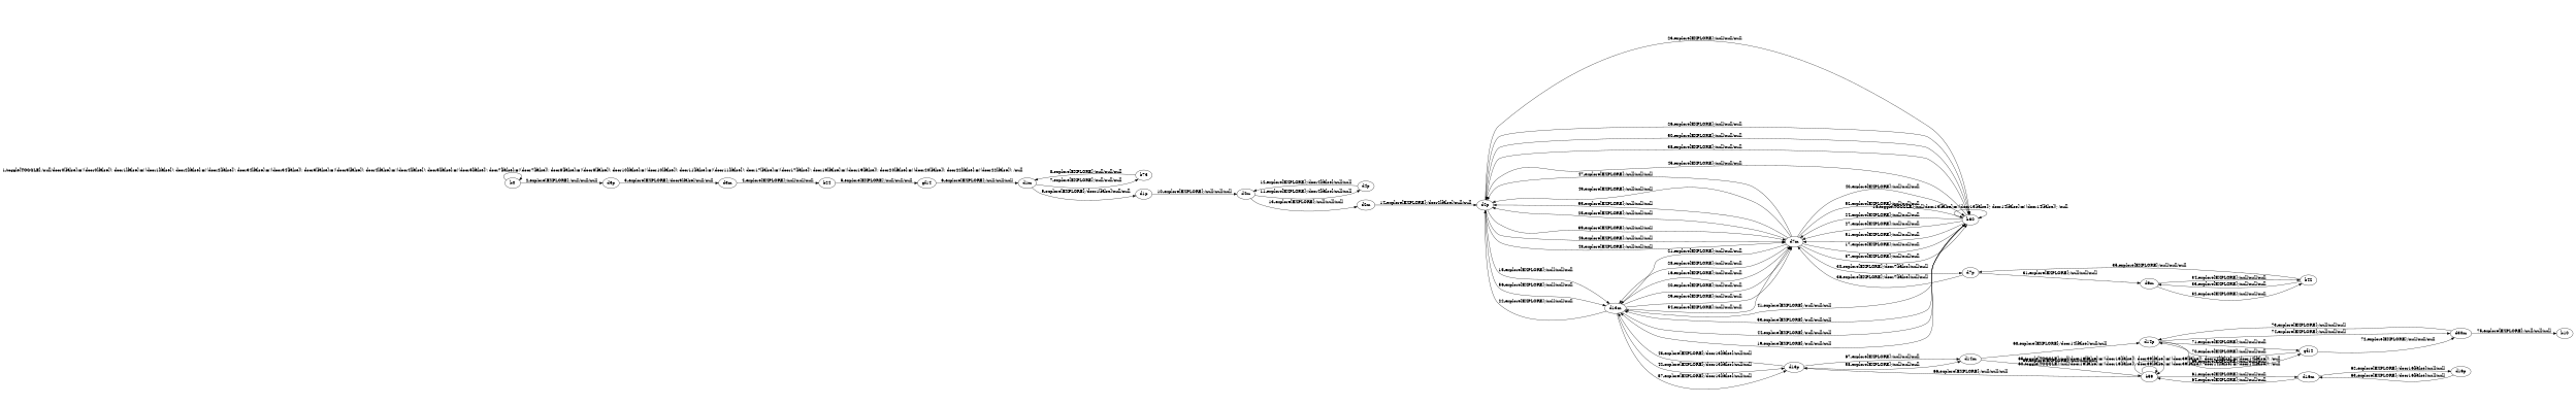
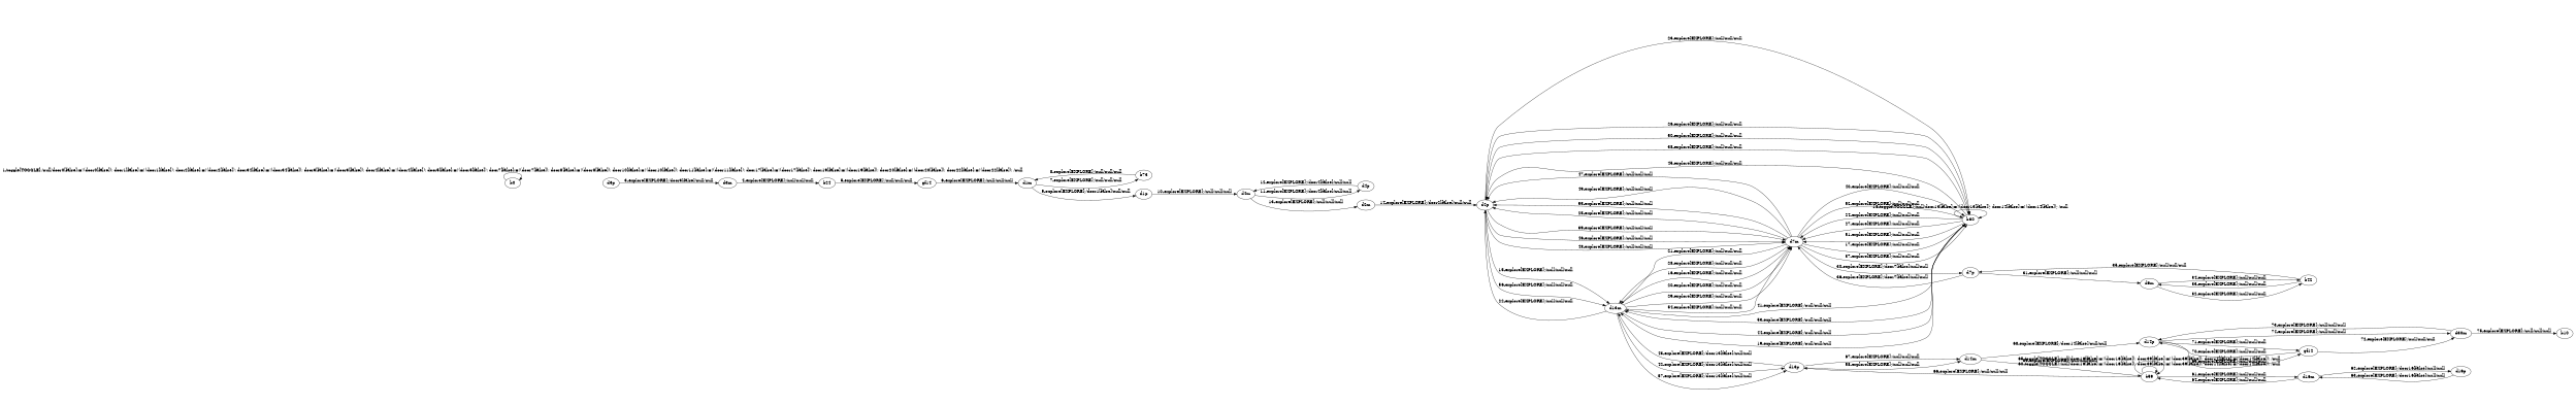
  digraph {
    rankdir=LR
    b0
    d3p
    d3m
    n4 [label=b24]
    gf14
    d1m
    b73
    d1p
    d4m
    d4p
    d2m
    d2p
    d13m
    d7m
    b30
    d13p
    d7p
    d14m
    d9m
    b42
    b59
    d14p
    d16m
    n24 [label=gf12]
    d30m
    d16p
    b10
    b0 -> b0 [label="1-toggle[TOGGLE];/null/door0[false]:=!(door0[false]); door1[false]:=!(door1[false]); door2[false]:=!(door2[false]); door34[false]:=!(door34[false]); door3[false]:=!(door3[false]); door4[false]:=!(door4[false]); door5[false]:=!(door5[false]); door7[false]:=!(door7[false]); door8[false]:=!(door8[false]); door10[false]:=!(door10[false]); door11[false]:=!(door11[false]); door17[false]:=!(door17[false]); door19[false]:=!(door19[false]); door20[false]:=!(door20[false]); door22[false]:=!(door22[false]); /null"]
-   b0 -> d3p [label="2-explore[EXPLORE];/null/null/null"]
    d3p -> d3m [label="3-explore[EXPLORE];/door3[false]/null/null"]
    d3m -> n4 [label="4-explore[EXPLORE];/null/null/null"]
    n4 -> gf14 [label="5-explore[EXPLORE];/null/null/null"]
    gf14 -> d1m [label="6-explore[EXPLORE];/null/null/null"]
    d1m -> b73 [label="7-explore[EXPLORE];/null/null/null"]
    d1m -> d1p [label="9-explore[EXPLORE];/door1[false]/null/null"]
    b73 -> d1m [label="8-explore[EXPLORE];/null/null/null"]
    d1p -> d4m [label="10-explore[EXPLORE];/null/null/null"]
    d4m -> d4p [label="11-explore[EXPLORE];/door4[false]/null/null"]
    d4m -> d2m [label="13-explore[EXPLORE];/null/null/null"]
    d4p -> d4m [label="12-explore[EXPLORE];/door4[false]/null/null"]
    d2m -> d2p [label="14-explore[EXPLORE];/door2[false]/null/null"]
    d2p -> d13m [label="15-explore[EXPLORE];/null/null/null"]
    d2p -> d13m [label="56-explore[EXPLORE];/null/null/null"]
    d2p -> d7m [label="39-explore[EXPLORE];/null/null/null"]
    d2p -> d7m [label="46-explore[EXPLORE];/null/null/null"]
    d2p -> d7m [label="48-explore[EXPLORE];/null/null/null"]
    d2p -> b30 [label="23-explore[EXPLORE];/null/null/null"]
    d2p -> b30 [label="26-explore[EXPLORE];/null/null/null"]
    d2p -> b30 [label="50-explore[EXPLORE];/null/null/null"]
    d13m -> d2p [label="22-explore[EXPLORE];/null/null/null"]
    d13m -> d7m [label="16-explore[EXPLORE];/null/null/null"]
    d13m -> d7m [label="20-explore[EXPLORE];/null/null/null"]
    d13m -> d7m [label="29-explore[EXPLORE];/null/null/null"]
    d13m -> d7m [label="54-explore[EXPLORE];/null/null/null"]
    d13m -> b30 [label="44-explore[EXPLORE];/null/null/null"]
    d13m -> d13p [label="42-explore[EXPLORE];/door13[false]/null/null"]
    d13m -> d13p [label="57-explore[EXPLORE];/door13[false]/null/null"]
    d7m -> d2p [label="25-explore[EXPLORE];/null/null/null"]
    d7m -> d2p [label="47-explore[EXPLORE];/null/null/null"]
    d7m -> d2p [label="49-explore[EXPLORE];/null/null/null"]
    d7m -> d2p [label="55-explore[EXPLORE];/null/null/null"]
    d7m -> d13m [label="21-explore[EXPLORE];/null/null/null"]
    d7m -> d13m [label="28-explore[EXPLORE];/null/null/null"]
    d7m -> b30 [label="17-explore[EXPLORE];/null/null/null"]
    d7m -> b30 [label="37-explore[EXPLORE];/null/null/null"]
    d7m -> b30 [label="40-explore[EXPLORE];/null/null/null"]
    d7m -> b30 [label="52-explore[EXPLORE];/null/null/null"]
    d7m -> d7p [label="30-explore[EXPLORE];/door7[false]/null/null"]
    b30 -> d2p [label="38-explore[EXPLORE];/null/null/null"]
    b30 -> d2p [label="45-explore[EXPLORE];/null/null/null"]
    b30 -> d13m [label="19-explore[EXPLORE];/null/null/null"]
    b30 -> d13m [label="41-explore[EXPLORE];/null/null/null"]
    b30 -> d13m [label="53-explore[EXPLORE];/null/null/null"]
    b30 -> d7m [label="24-explore[EXPLORE];/null/null/null"]
    b30 -> d7m [label="27-explore[EXPLORE];/null/null/null"]
    b30 -> d7m [label="51-explore[EXPLORE];/null/null/null"]
    b30 -> b30 [label="18-toggle[TOGGLE];/null/door13[false]:=!(door13[false]); door14[false]:=!(door14[false]); /null"]
    d13p -> d13m [label="43-explore[EXPLORE];/door13[false]/null/null"]
    d13p -> d14m [label="58-explore[EXPLORE];/null/null/null"]
    d13p -> d14m [label="67-explore[EXPLORE];/null/null/null"]
    d7p -> d7m [label="36-explore[EXPLORE];/door7[false]/null/null"]
    d7p -> d9m [label="31-explore[EXPLORE];/null/null/null"]
    d14m -> b59 [label="59-explore[EXPLORE];/null/null/null"]
    d14m -> d14p [label="68-explore[EXPLORE];/door14[false]/null/null"]
    d9m -> b42 [label="32-explore[EXPLORE];/null/null/null"]
    d9m -> b42 [label="34-explore[EXPLORE];/null/null/null"]
    b42 -> d7p [label="35-explore[EXPLORE];/null/null/null"]
    b42 -> d9m [label="33-explore[EXPLORE];/null/null/null"]
    b59 -> d13p [label="66-explore[EXPLORE];/null/null/null"]
    b59 -> b59 [label="60-toggle[TOGGLE];/null/door16[false]:=!(door16[false]); door39[false]:=!(door39[false]); door14[false]:=!(door14[false]); /null"]
    b59 -> b59 [label="65-toggle[TOGGLE];/null/door16[false]:=!(door16[false]); door39[false]:=!(door39[false]); door14[false]:=!(door14[false]); /null"]
    b59 -> d16m [label="61-explore[EXPLORE];/null/null/null"]
    d14p -> n24 [label="69-explore[EXPLORE];/null/null/null"]
    d14p -> n24 [label="71-explore[EXPLORE];/null/null/null"]
    d14p -> d30m [label="74-explore[EXPLORE];/null/null/null"]
    d16m -> b59 [label="64-explore[EXPLORE];/null/null/null"]
    d16m -> d16p [label="62-explore[EXPLORE];/door16[false]/null/null"]
    n24 -> d14p [label="70-explore[EXPLORE];/null/null/null"]
    n24 -> d30m [label="72-explore[EXPLORE];/null/null/null"]
    d30m -> d14p [label="73-explore[EXPLORE];/null/null/null"]
    d30m -> b10 [label="75-explore[EXPLORE];/null/null/null"]
    d16p -> d16m [label="63-explore[EXPLORE];/door16[false]/null/null"]
  }
